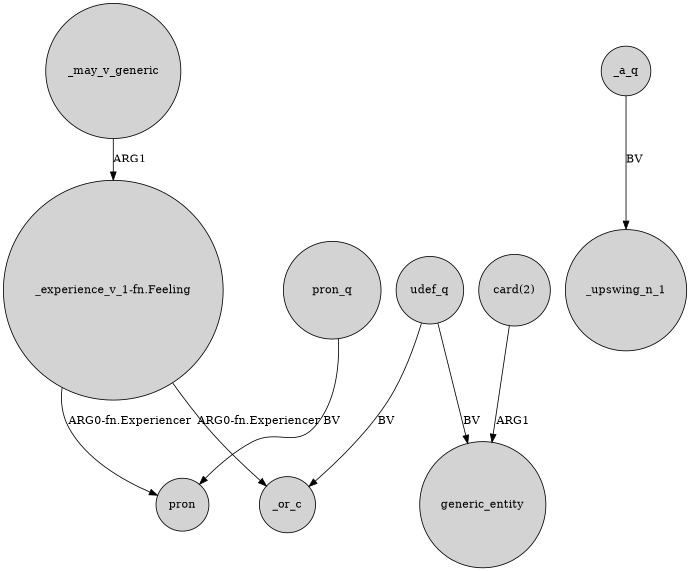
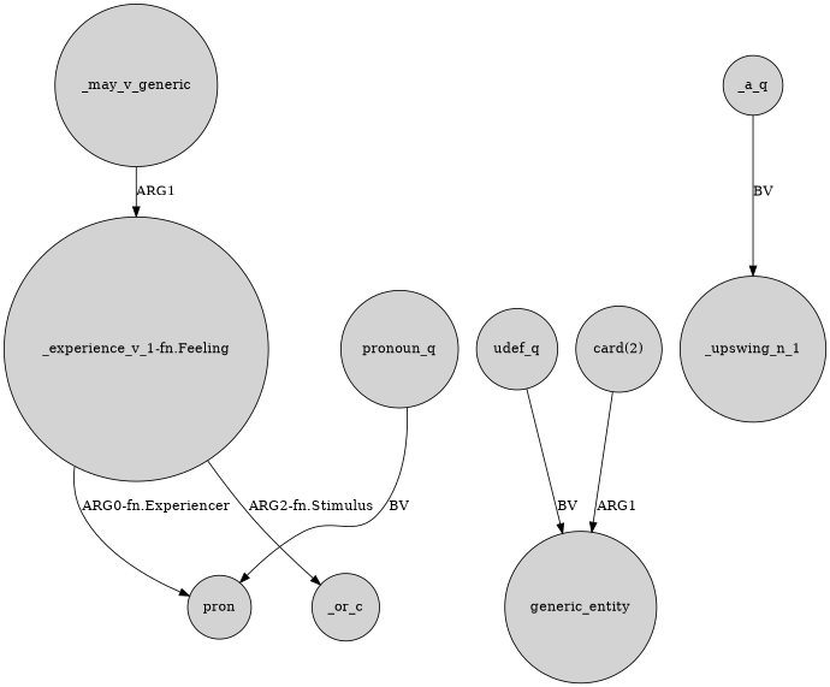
  digraph {
    node [shape=circle style=filled]
    n1 [label=_may_v_generic]
    "_experience_v_1-fn.Feeling"
    _or_c
    pron
    _a_q
    _upswing_n_1
    udef_q
    generic_entity
    "card(2)"
-   pronoun_q [label=pron_q]
+   pronoun_q
    n1 -> "_experience_v_1-fn.Feeling" [label=ARG1]
-   "_experience_v_1-fn.Feeling" -> _or_c [label="ARG0-fn.Experiencer"]
+   "_experience_v_1-fn.Feeling" -> _or_c [label="ARG2-fn.Stimulus"]
    "_experience_v_1-fn.Feeling" -> pron [label="ARG0-fn.Experiencer"]
    _a_q -> _upswing_n_1 [label=BV]
-   udef_q -> _or_c [label=BV]
    udef_q -> generic_entity [label=BV]
    "card(2)" -> generic_entity [label=ARG1]
    pronoun_q -> pron [label=BV]
  }
